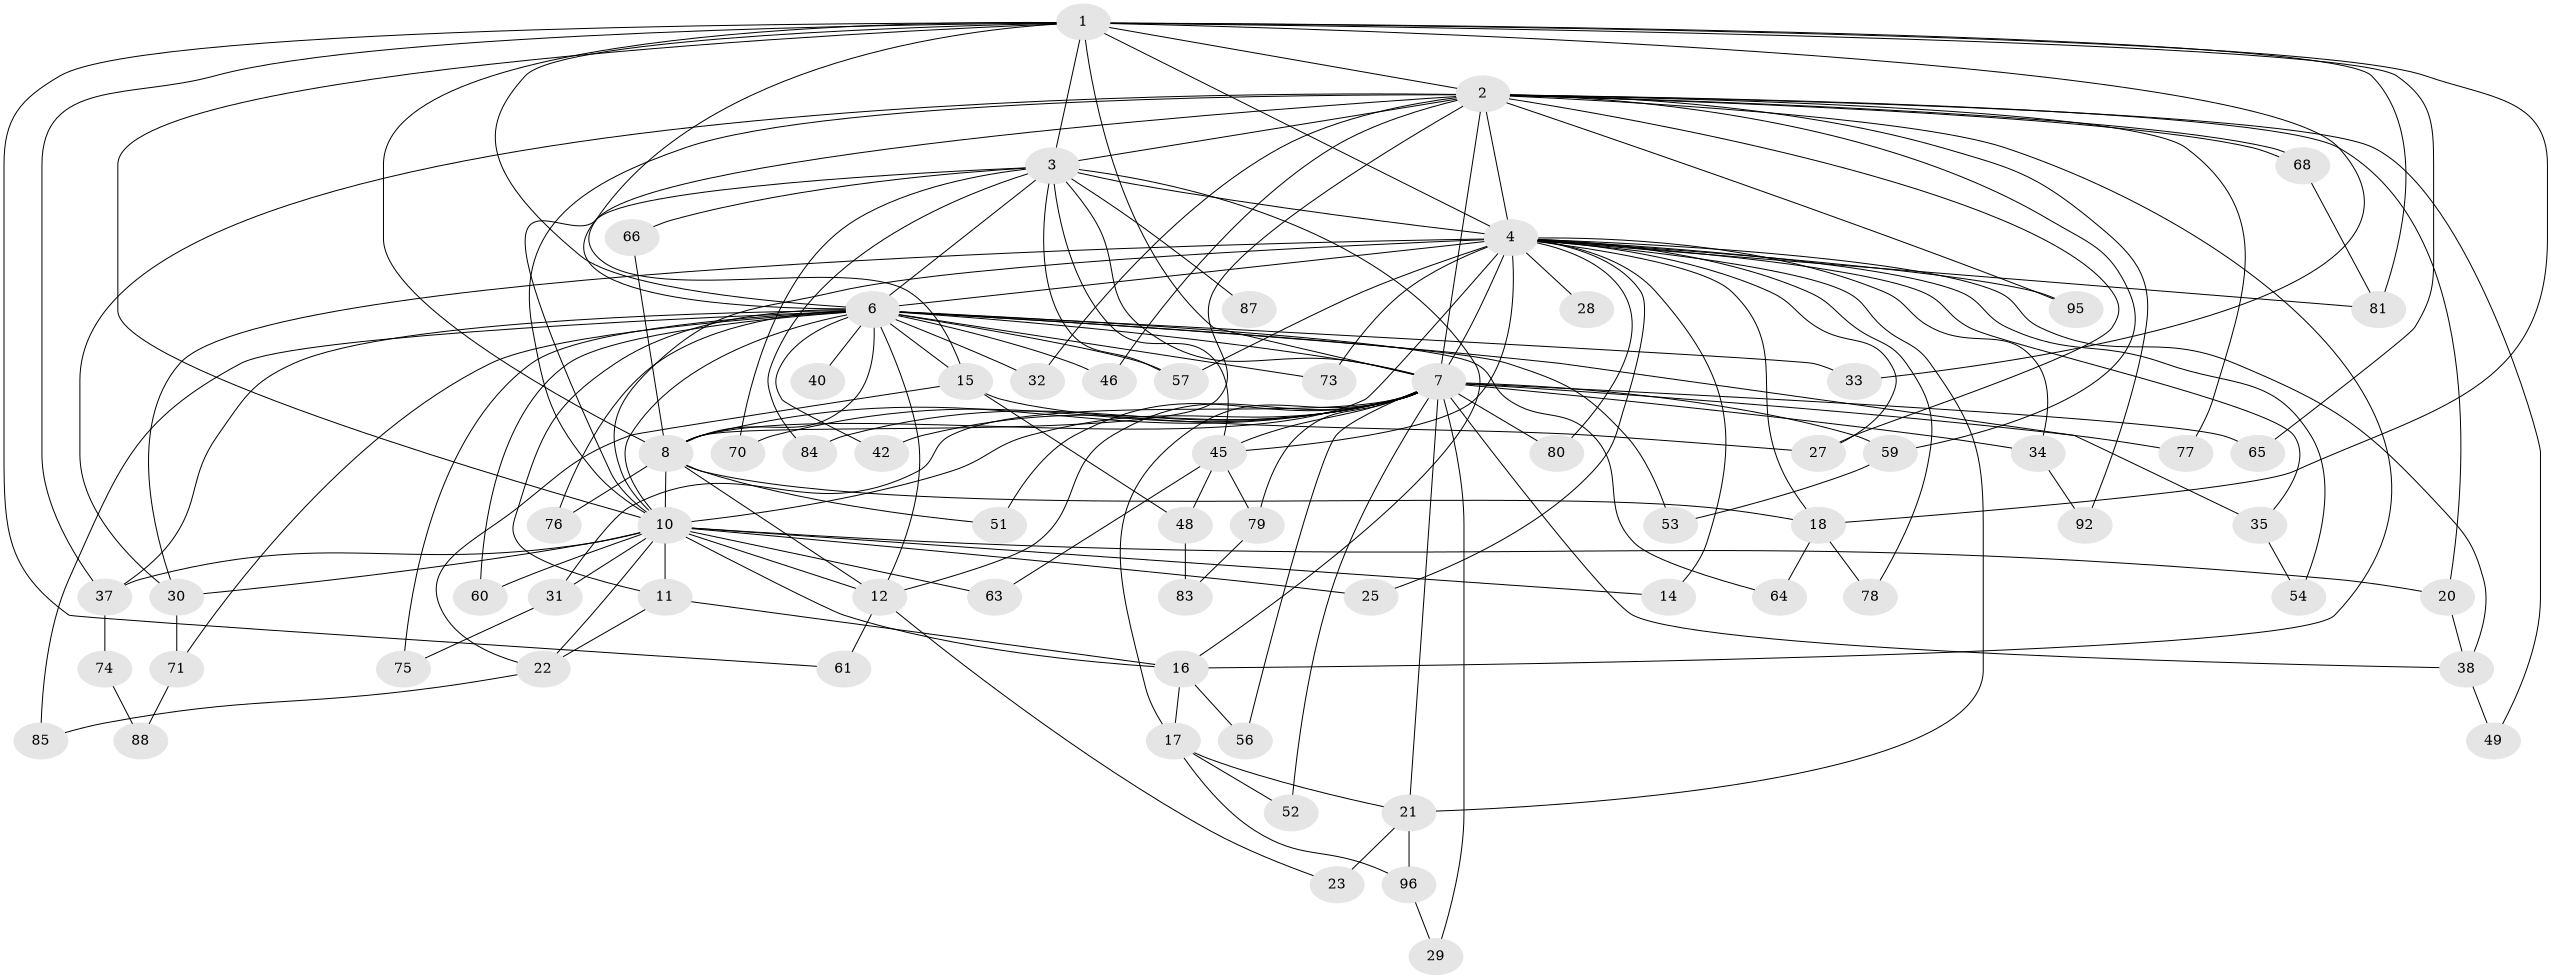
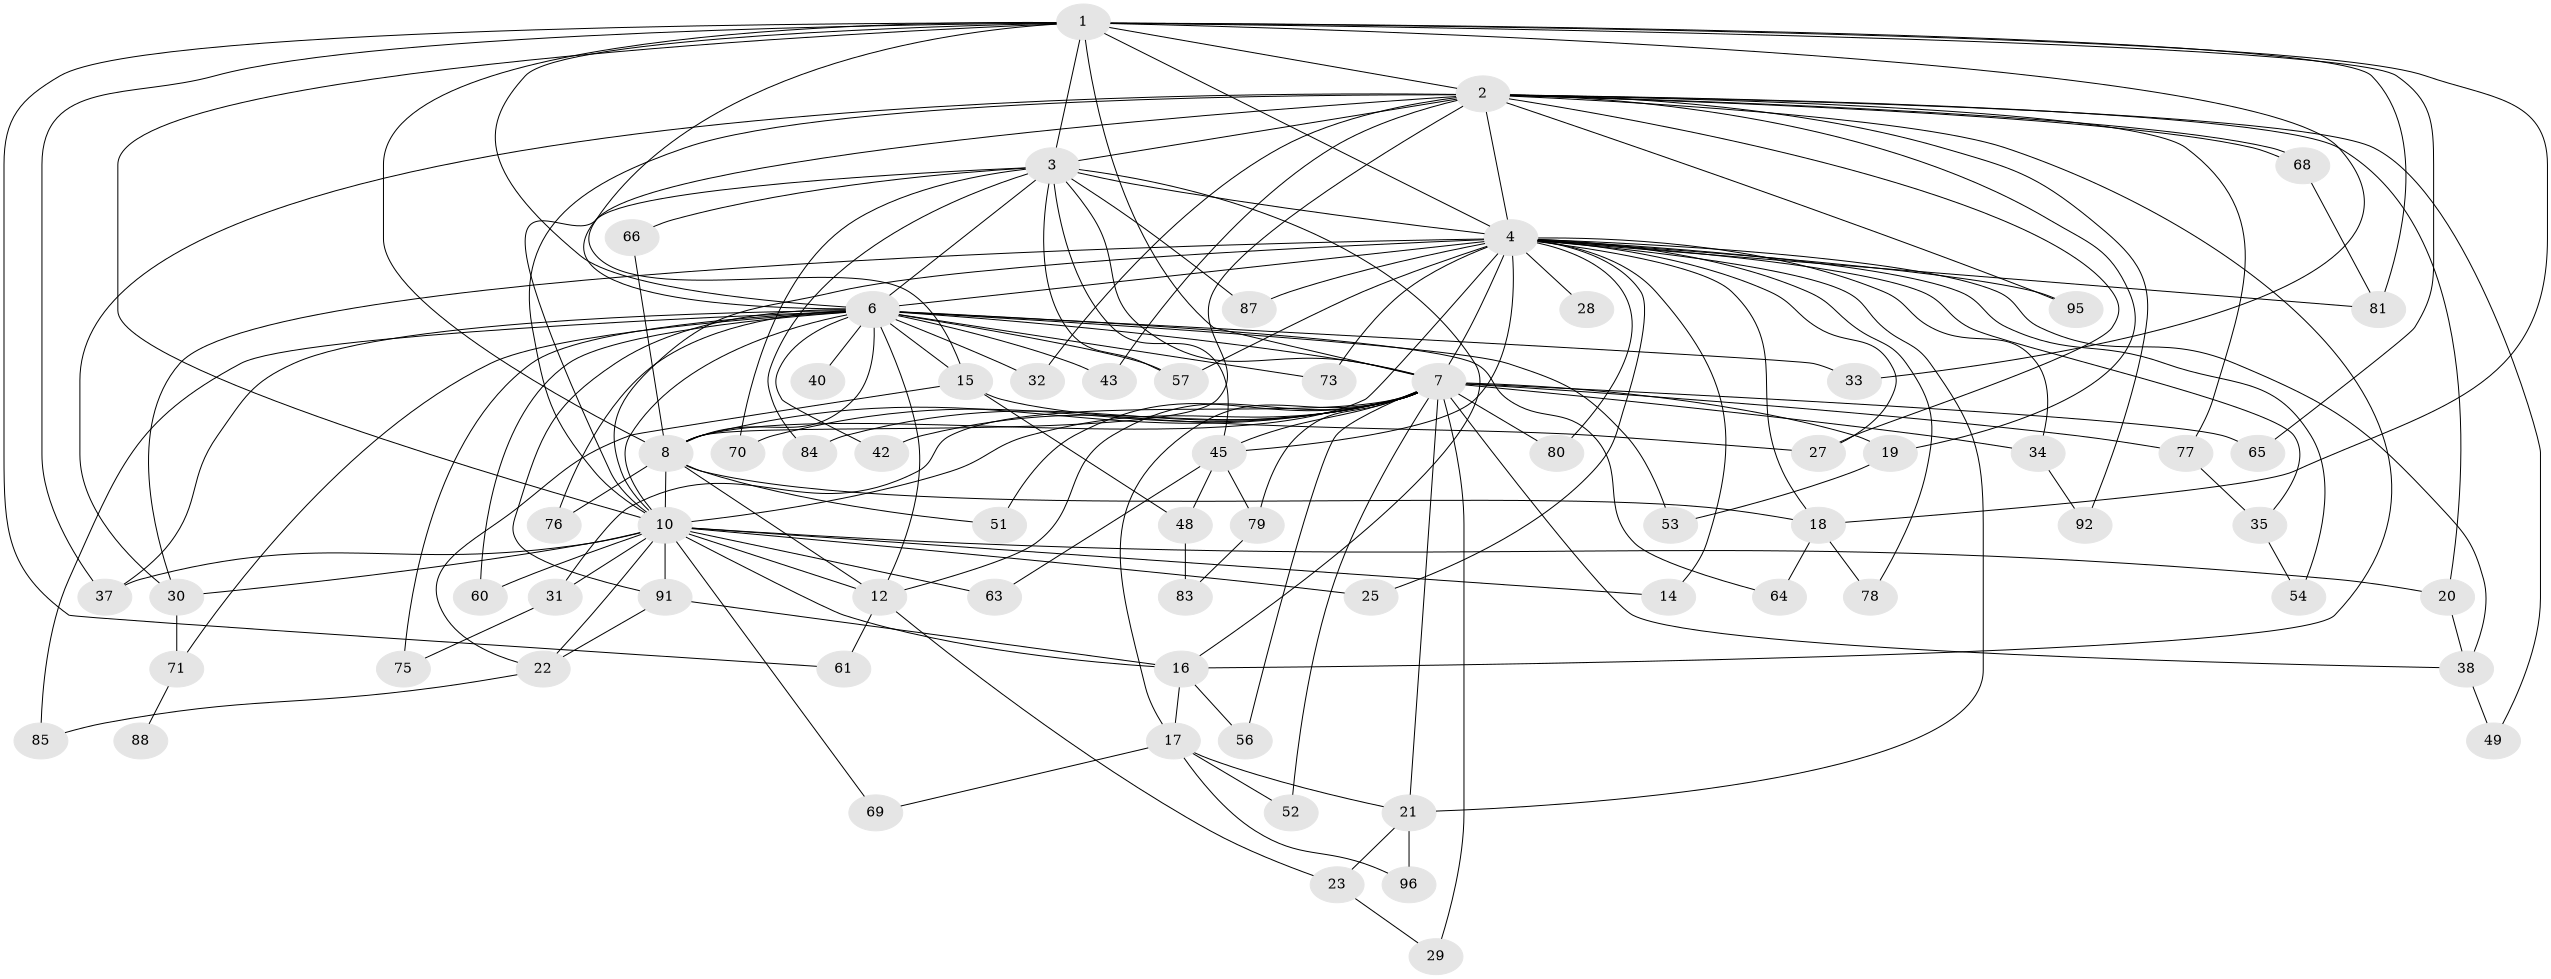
  graph {
    node [color=gray90 style=filled]
    1 [super="+94"]
    2 [super="+41"]
    3 [super="+9"]
    4 [super="+5"]
    6 [super="+86"]
    7 [super="+39"]
    8 [super="+62"]
    10 [super="+67"]
    15 [super="+89"]
    18 [super="+26"]
    33
    37 [super="+47"]
    61
    65
    81 [super="+90"]
    16 [super="+72"]
-   19 [label=59]
+   19
    20
    27 [super="+36"]
    30 [super="+93"]
    32
-   46 [super="+55"]
+   46 [super="+55" label=43]
    49
    68
    77
    92
    95
    45 [super="+50"]
    57 [super="+58"]
    66
    70
    84
    87
    14
    21 [super="+44"]
    25
    28
    34
    35
    38 [super="+82"]
    54
    73
    78
    80
    40
-   11 [super="+24"]
+   11 [super="+24" label=91]
    12 [super="+91"]
    42
    53 [super="+59"]
    60
    64
    71
    75
    76
    85
    17
    29 [super="+43"]
    31
    51
    52
    56
    79
    22
    63
+   69
    48
-   74
    23
    96
    88
    83
    1 -- 2
    1 -- 3 [weight=3]
    1 -- 4 [weight=2]
    1 -- 6
    1 -- 7
    1 -- 8
    1 -- 10
    1 -- 15
    1 -- 18 [weight=2]
    1 -- 33
    1 -- 37
    1 -- 61
    1 -- 65
    1 -- 81
    2 -- 3 [weight=3]
    2 -- 4 [weight=2]
    2 -- 6
-   2 -- 7
    2 -- 8
    2 -- 10
    2 -- 16
    2 -- 19
    2 -- 20
    2 -- 27
    2 -- 30
    2 -- 32
    2 -- 46 [weight=2]
    2 -- 49
    2 -- 68
    2 -- 68
    2 -- 77
    2 -- 92
    2 -- 95
    3 -- 4 [weight=4]
    3 -- 6 [weight=2]
    3 -- 7 [weight=2]
    3 -- 10 [weight=2]
    3 -- 16
    3 -- 45
    3 -- 57
    3 -- 66 [weight=2]
    3 -- 70
    3 -- 84
    3 -- 87
    4 -- 6 [weight=2]
    4 -- 7 [weight=2]
    4 -- 8 [weight=2]
    4 -- 10 [weight=2]
    4 -- 18
    4 -- 81
    4 -- 27
    4 -- 30
    4 -- 95
    4 -- 45
    4 -- 57
+   4 -- 87
    4 -- 14
    4 -- 21
    4 -- 25
    4 -- 28 [weight=2]
    4 -- 34
    4 -- 35
    4 -- 38
    4 -- 54
    4 -- 73
    4 -- 78
    4 -- 80
    6 -- 7
    6 -- 8
    6 -- 10 [weight=2]
    6 -- 15
    6 -- 33
    6 -- 37
    6 -- 32
    6 -- 46
    6 -- 57
-   6 -- 35
+   77 -- 35
    6 -- 73
    6 -- 40
    6 -- 11
    6 -- 12
    6 -- 42
    6 -- 53 [weight=2]
    6 -- 60
    6 -- 64
    6 -- 71
    6 -- 75
    6 -- 76
    6 -- 85
    7 -- 8
    7 -- 10 [weight=2]
    7 -- 65
    7 -- 19
    7 -- 77
    7 -- 45
    7 -- 70
    7 -- 84
    7 -- 21
    7 -- 34
    7 -- 38
    7 -- 80
    7 -- 12
    7 -- 42
    7 -- 17
    7 -- 29 [weight=2]
    7 -- 31
    7 -- 51
    7 -- 52
    7 -- 56
    7 -- 79
    8 -- 10
    8 -- 18
    8 -- 12
    8 -- 76
    8 -- 51
    10 -- 37
    10 -- 16
    10 -- 20
    10 -- 30
    10 -- 14
    10 -- 25
    10 -- 11
    10 -- 12
    10 -- 60
    10 -- 31
    10 -- 22
    10 -- 63
+   10 -- 69
    15 -- 27
    15 -- 22
    15 -- 48
    18 -- 78
    18 -- 64
-   37 -- 74
    16 -- 17
    16 -- 56
    19 -- 53
    20 -- 38
    30 -- 71
    68 -- 81
    45 -- 79
    45 -- 63
    45 -- 48
    66 -- 8 [weight=2]
    21 -- 23
    21 -- 96
    34 -- 92
    35 -- 54
    38 -- 49
    11 -- 16
    11 -- 22
    12 -- 61
    12 -- 23
    71 -- 88
    17 -- 21
    17 -- 52
+   17 -- 69
    17 -- 96
    31 -- 75
    79 -- 83
    22 -- 85
    48 -- 83
-   74 -- 88
-   96 -- 29
+   23 -- 29
  }
